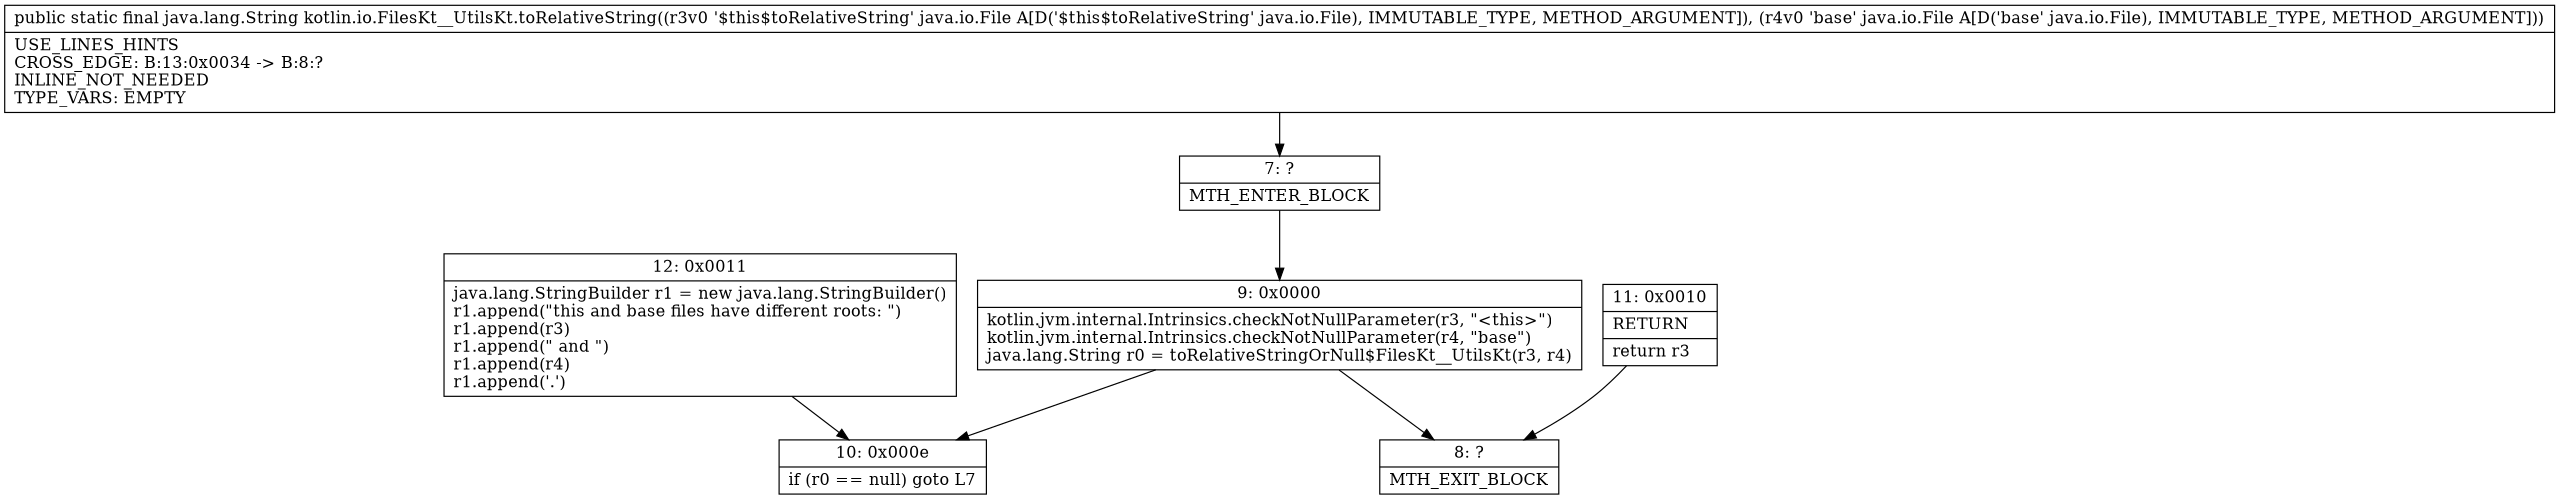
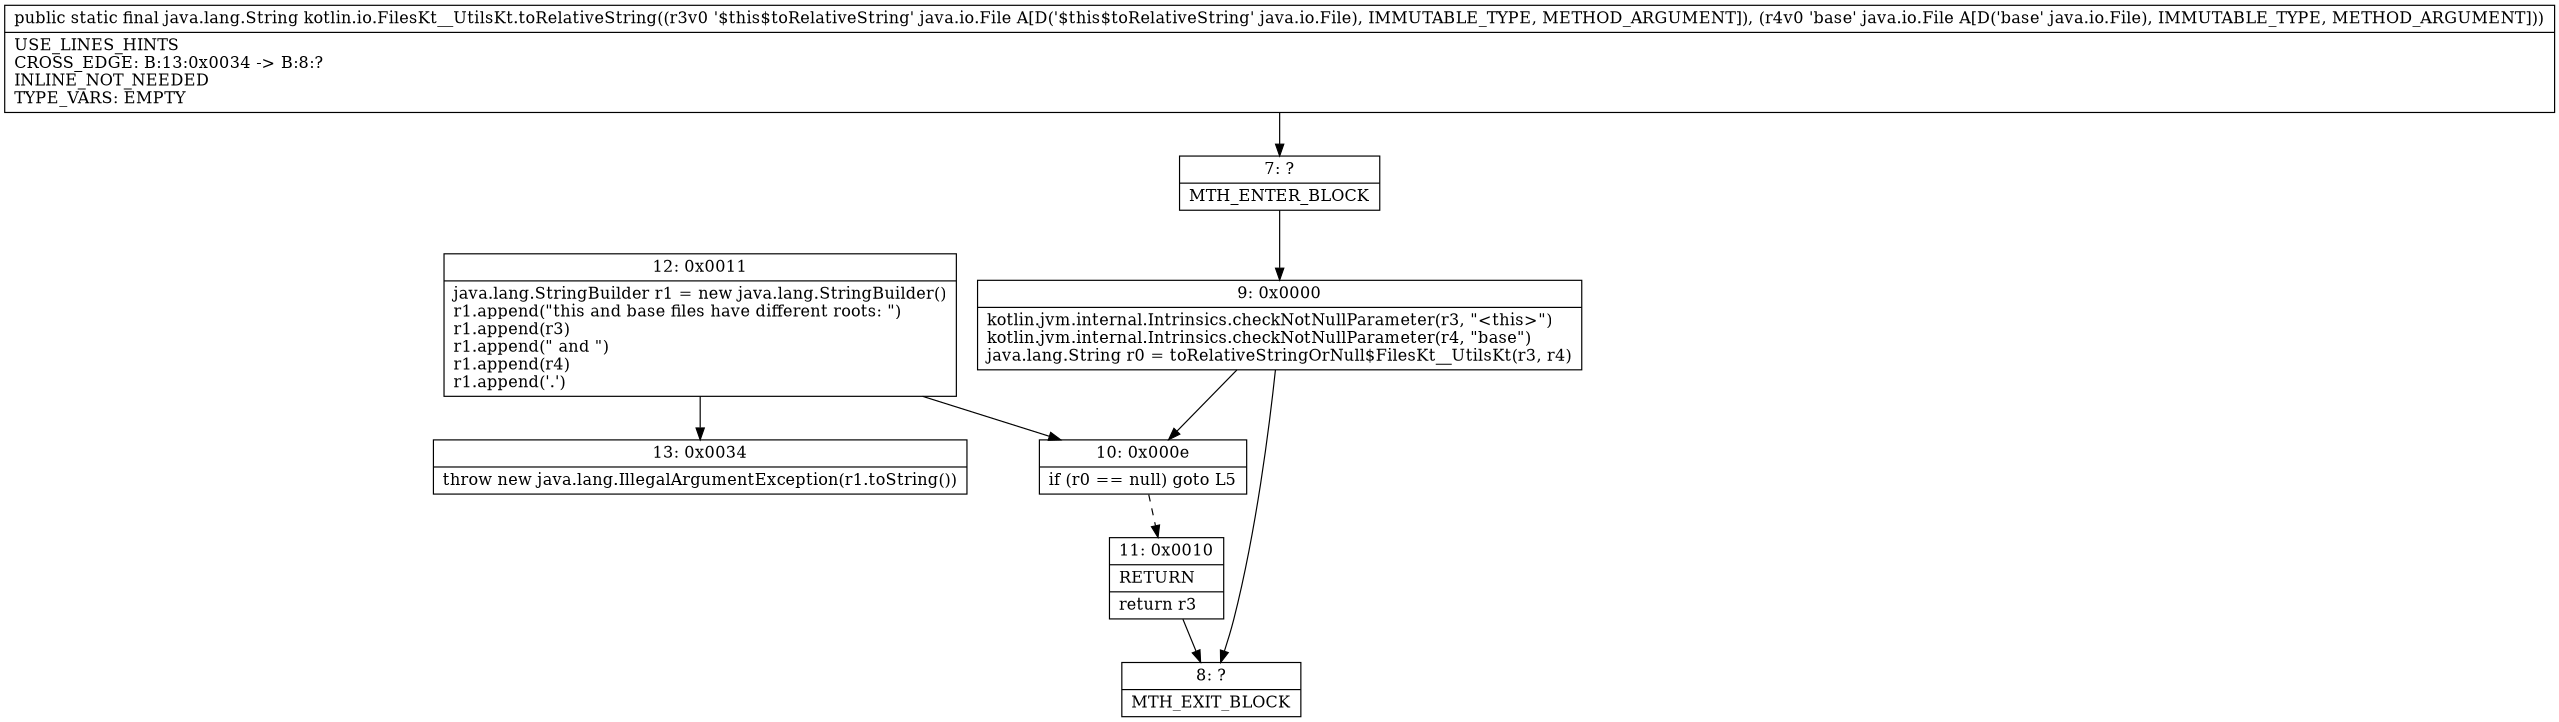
  digraph {
    node [shape=record]
    n1 [label="{7\:\ ?|MTH_ENTER_BLOCK\l}"]
    n2 [label="{9\:\ 0x0000|kotlin.jvm.internal.Intrinsics.checkNotNullParameter(r3, \"\<this\>\")\lkotlin.jvm.internal.Intrinsics.checkNotNullParameter(r4, \"base\")\ljava.lang.String r0 = toRelativeStringOrNull$FilesKt__UtilsKt(r3, r4)\l}"]
-   n3 [label="{10\:\ 0x000e|if (r0 == null) goto L7\l}"]
+   n3 [label="{10\:\ 0x000e|if (r0 == null) goto L5\l}"]
    n4 [label="{8\:\ ?|MTH_EXIT_BLOCK\l}"]
    n5 [label="{11\:\ 0x0010|RETURN\l|return r3\l}"]
    n6 [label="{12\:\ 0x0011|java.lang.StringBuilder r1 = new java.lang.StringBuilder()\lr1.append(\"this and base files have different roots: \")\lr1.append(r3)\lr1.append(\" and \")\lr1.append(r4)\lr1.append('.')\l}"]
+   n7 [label="{13\:\ 0x0034|throw new java.lang.IllegalArgumentException(r1.toString())\l}"]
    n8 [label="{public static final java.lang.String kotlin.io.FilesKt__UtilsKt.toRelativeString((r3v0 '$this$toRelativeString' java.io.File A[D('$this$toRelativeString' java.io.File), IMMUTABLE_TYPE, METHOD_ARGUMENT]), (r4v0 'base' java.io.File A[D('base' java.io.File), IMMUTABLE_TYPE, METHOD_ARGUMENT]))  | USE_LINES_HINTS\lCROSS_EDGE: B:13:0x0034 \-\> B:8:?\lINLINE_NOT_NEEDED\lTYPE_VARS: EMPTY\l}"]
    n1 -> n2
    n2 -> n3
    n2 -> n4
+   n3 -> n5 [style=dashed]
    n5 -> n4
    n6 -> n3
+   n6 -> n7
    n8 -> n1
  }
